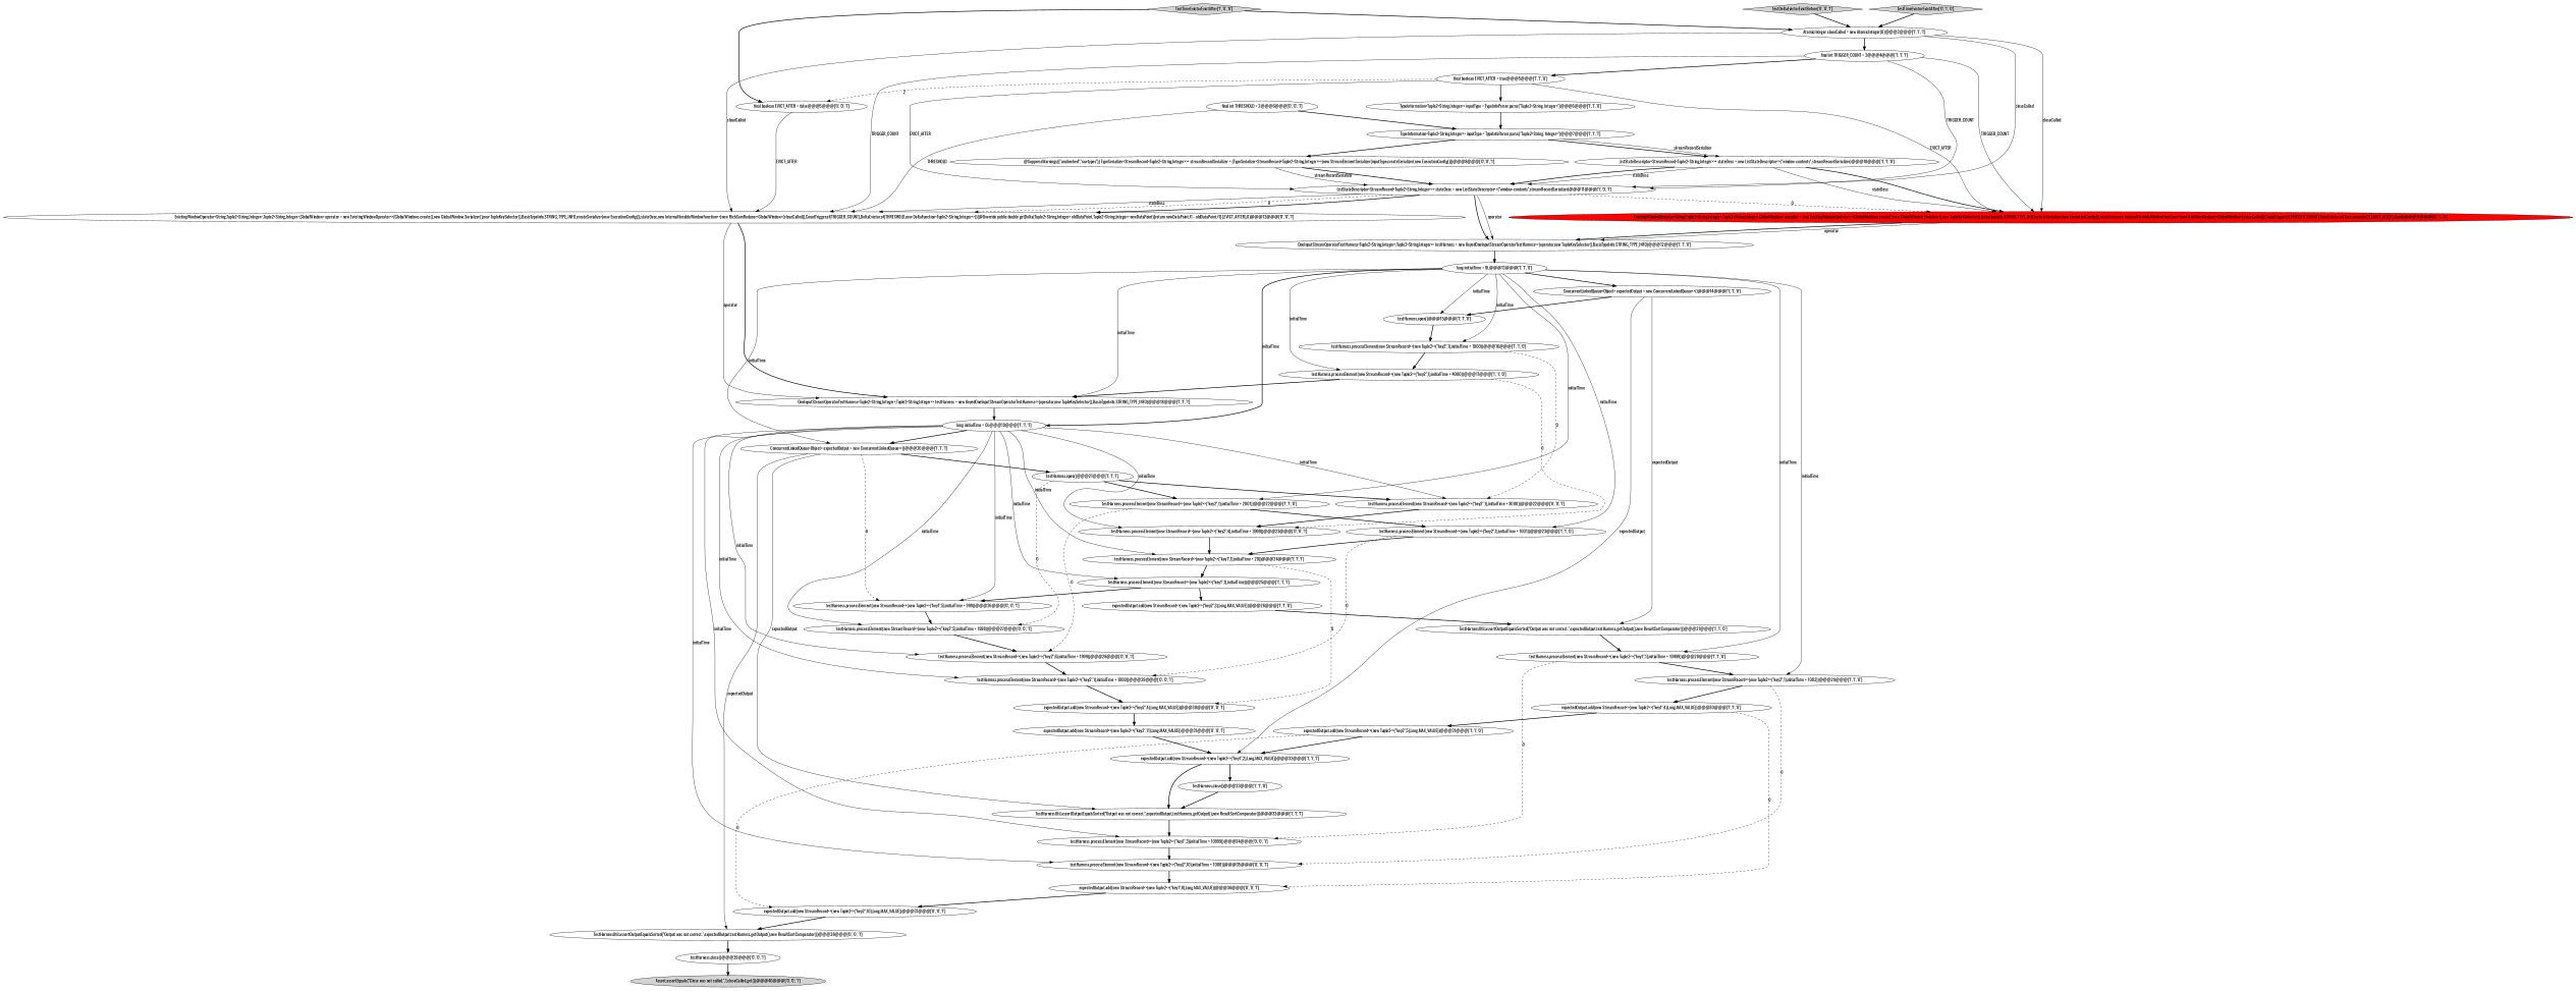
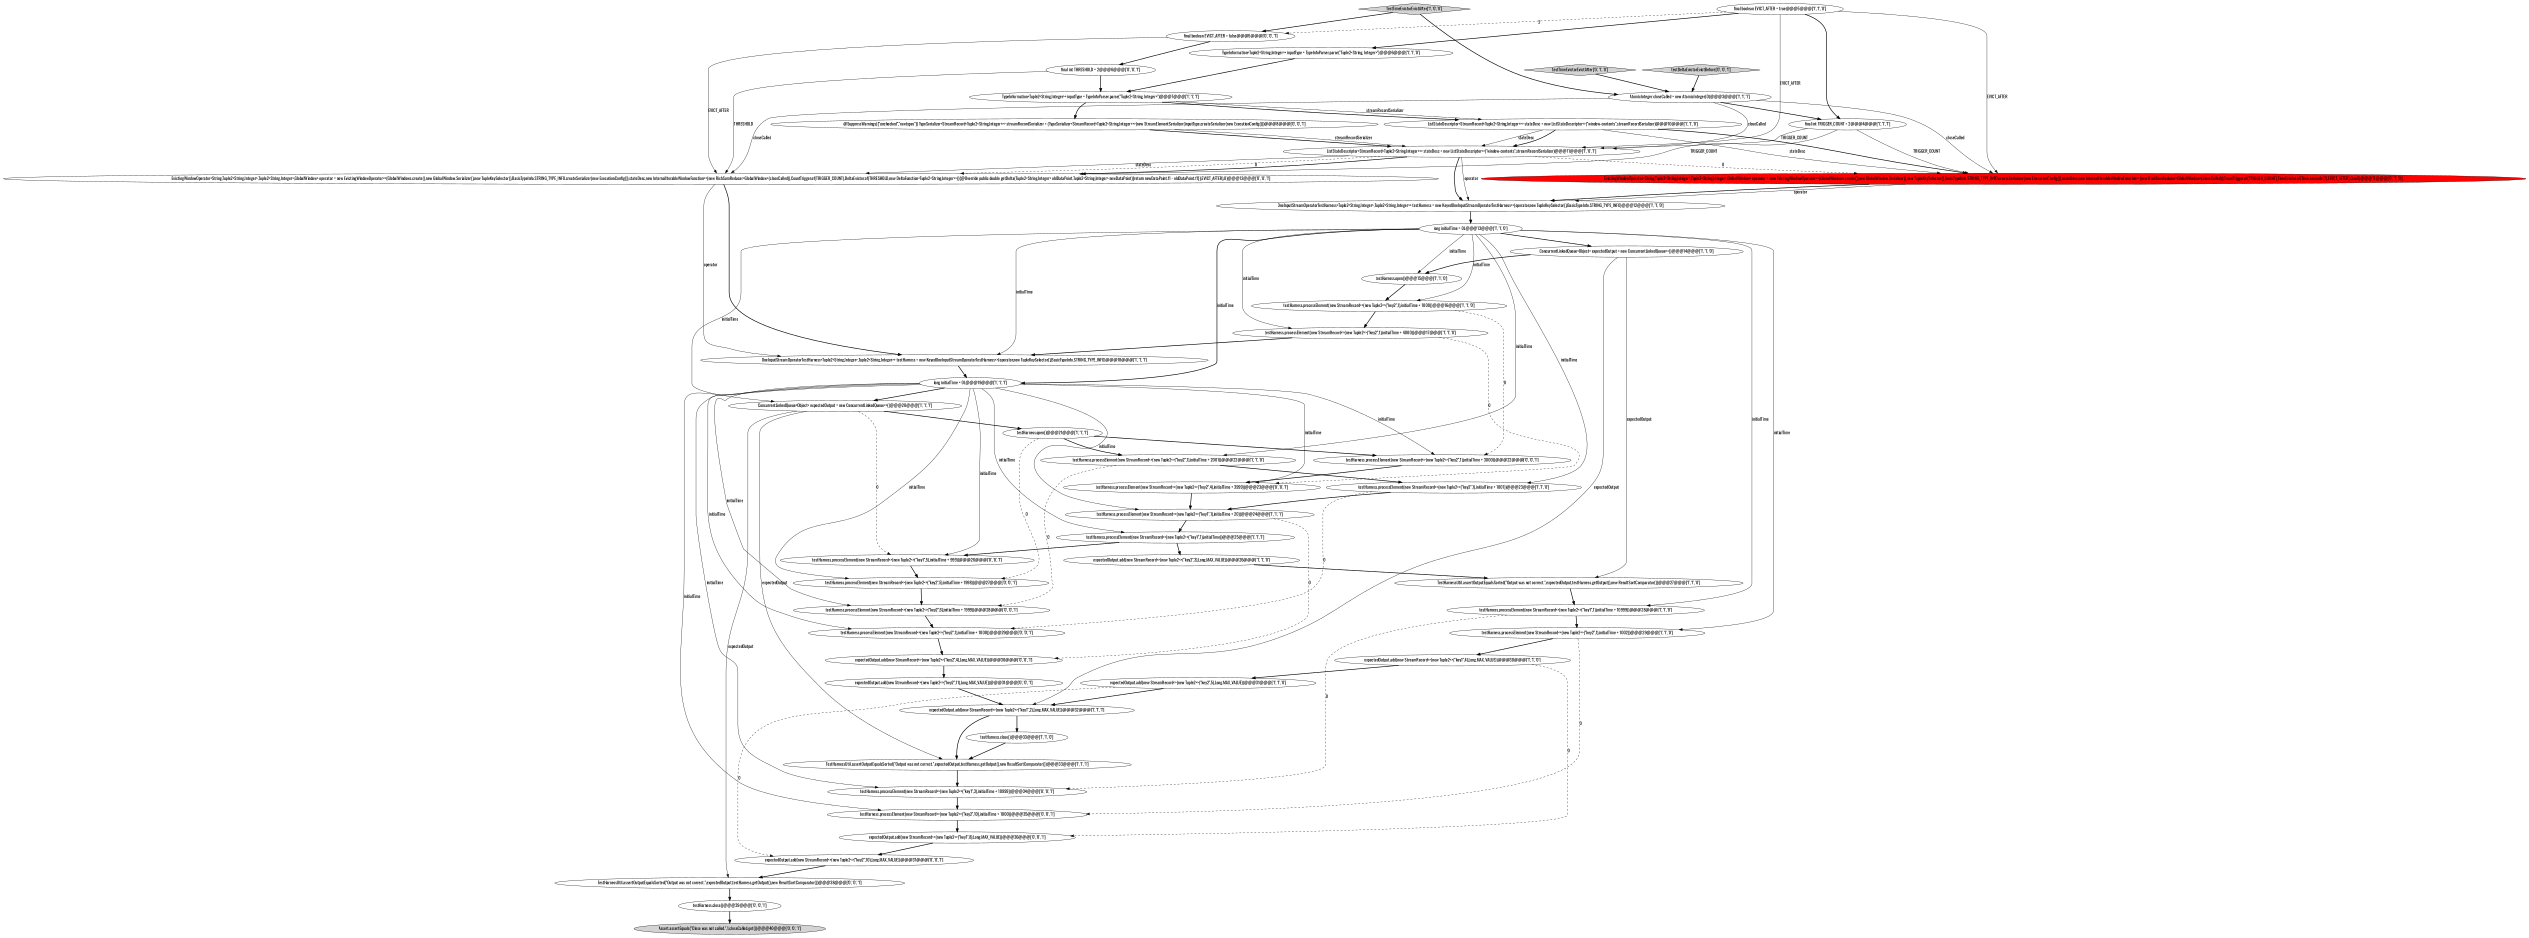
  digraph {
    fontname=Oswald
    node [fillcolor=white fontname=Oswald shape=ellipse style=filled]
    edge [fontname=Oswald style=bold]
    n1 [label="OneInputStreamOperatorTestHarness<Tuple2<String,Integer>,Tuple2<String,Integer>> testHarness = new KeyedOneInputStreamOperatorTestHarness<>(operator,new TupleKeySelector(),BasicTypeInfo.STRING_TYPE_INFO)@@@18@@@['1', '1', '1']"]
    n2 [label="long initialTime = 0L@@@19@@@['1', '1', '1']"]
    n3 [label="testHarness.processElement(new StreamRecord<>(new Tuple2<>(\"key2\",10),initialTime + 1000))@@@35@@@['0', '0', '1']"]
    n4 [label="testHarness.processElement(new StreamRecord<>(new Tuple2<>(\"key2\",5),initialTime + 1998))@@@27@@@['0', '0', '1']"]
    n5 [label="testHarness.processElement(new StreamRecord<>(new Tuple2<>(\"key2\",6),initialTime + 1999))@@@28@@@['0', '0', '1']"]
    n6 [label="testHarness.processElement(new StreamRecord<>(new Tuple2<>(\"key2\",1),initialTime + 1000))@@@29@@@['0', '0', '1']"]
    n7 [label="ConcurrentLinkedQueue<Object> expectedOutput = new ConcurrentLinkedQueue<>()@@@20@@@['1', '1', '1']"]
    n8 [label="testHarness.processElement(new StreamRecord<>(new Tuple2<>(\"key1\",5),initialTime + 999))@@@26@@@['0', '0', '1']"]
    n9 [label="testHarness.processElement(new StreamRecord<>(new Tuple2<>(\"key1\",1),initialTime))@@@25@@@['1', '1', '1']"]
    n10 [label="testHarness.processElement(new StreamRecord<>(new Tuple2<>(\"key1\",3),initialTime + 10999))@@@34@@@['0', '0', '1']"]
    n11 [label="testHarness.processElement(new StreamRecord<>(new Tuple2<>(\"key1\",1),initialTime + 20))@@@24@@@['1', '1', '1']"]
    n12 [label="testHarness.processElement(new StreamRecord<>(new Tuple2<>(\"key2\",1),initialTime + 3000))@@@22@@@['0', '0', '1']"]
    n13 [label="testHarness.processElement(new StreamRecord<>(new Tuple2<>(\"key2\",4),initialTime + 3999))@@@23@@@['0', '0', '1']"]
    n14 [label="expectedOutput.add(new StreamRecord<>(new Tuple2<>(\"key2\",11),Long.MAX_VALUE))@@@31@@@['0', '0', '1']"]
    n15 [label="expectedOutput.add(new StreamRecord<>(new Tuple2<>(\"key1\",2),Long.MAX_VALUE))@@@32@@@['1', '1', '1']"]
    n16 [label="TestHarnessUtil.assertOutputEqualsSorted(\"Output was not correct.\",expectedOutput,testHarness.getOutput(),new ResultSortComparator())@@@33@@@['1', '1', '1']"]
    n17 [label="testHarness.close()@@@33@@@['1', '1', '0']"]
    n18 [label="final int THRESHOLD = 2@@@6@@@['0', '0', '1']"]
    n19 [label="EvictingWindowOperator<String,Tuple2<String,Integer>,Tuple2<String,Integer>,GlobalWindow> operator = new EvictingWindowOperator<>(GlobalWindows.create(),new GlobalWindow.Serializer(),new TupleKeySelector(),BasicTypeInfo.STRING_TYPE_INFO.createSerializer(new ExecutionConfig()),stateDesc,new InternalIterableWindowFunction<>(new RichSumReducer<GlobalWindow>(closeCalled)),CountTrigger.of(TRIGGER_COUNT),DeltaEvictor.of(THRESHOLD,new DeltaFunction<Tuple2<String,Integer>>(){@Override public double getDelta(Tuple2<String,Integer> oldDataPoint,Tuple2<String,Integer> newDataPoint){return newDataPoint.f1 - oldDataPoint.f1}},EVICT_AFTER),0)@@@12@@@['0', '0', '1']"]
    n20 [label="TypeInformation<Tuple2<String,Integer>> inputType = TypeInfoParser.parse(\"Tuple2<String, Integer>\")@@@7@@@['1', '1', '1']"]
    n21 [label="ListStateDescriptor<StreamRecord<Tuple2<String,Integer>>> stateDesc = new ListStateDescriptor<>(\"window-contents\",streamRecordSerializer)@@@10@@@['1', '1', '0']"]
    n22 [label="@SuppressWarnings({\"unchecked\",\"rawtypes\"}) TypeSerializer<StreamRecord<Tuple2<String,Integer>>> streamRecordSerializer = (TypeSerializer<StreamRecord<Tuple2<String,Integer>>>)new StreamElementSerializer(inputType.createSerializer(new ExecutionConfig()))@@@8@@@['0', '0', '1']"]
    n23 [label="expectedOutput.add(new StreamRecord<>(new Tuple2<>(\"key2\",5),Long.MAX_VALUE))@@@31@@@['1', '1', '0']"]
    n24 [label="expectedOutput.add(new StreamRecord<>(new Tuple2<>(\"key2\",10),Long.MAX_VALUE))@@@37@@@['0', '0', '1']"]
    n25 [label="TestHarnessUtil.assertOutputEqualsSorted(\"Output was not correct.\",expectedOutput,testHarness.getOutput(),new ResultSortComparator())@@@38@@@['0', '0', '1']"]
    n26 [label="expectedOutput.add(new StreamRecord<>(new Tuple2<>(\"key1\",8),Long.MAX_VALUE))@@@36@@@['0', '0', '1']"]
    n27 [label="expectedOutput.add(new StreamRecord<>(new Tuple2<>(\"key2\",4),Long.MAX_VALUE))@@@30@@@['0', '0', '1']"]
    n28 [label="testHarness.open()@@@21@@@['1', '1', '1']"]
    n29 [label="testHarness.close()@@@39@@@['0', '0', '1']"]
    n30 [label="testHarness.processElement(new StreamRecord<>(new Tuple2<>(\"key2\",1),initialTime + 2001))@@@22@@@['1', '1', '0']"]
    n31 [label="OneInputStreamOperatorTestHarness<Tuple2<String,Integer>,Tuple2<String,Integer>> testHarness = new KeyedOneInputStreamOperatorTestHarness<>(operator,new TupleKeySelector(),BasicTypeInfo.STRING_TYPE_INFO)@@@12@@@['1', '1', '0']"]
    n32 [label="long initialTime = 0L@@@13@@@['1', '1', '0']"]
    n33 [label="testHarness.processElement(new StreamRecord<>(new Tuple2<>(\"key1\",1),initialTime + 10999))@@@28@@@['1', '1', '0']"]
    n34 [label="ConcurrentLinkedQueue<Object> expectedOutput = new ConcurrentLinkedQueue<>()@@@14@@@['1', '1', '0']"]
    n35 [label="testHarness.processElement(new StreamRecord<>(new Tuple2<>(\"key2\",1),initialTime + 4000))@@@17@@@['1', '1', '0']"]
    n36 [label="testHarness.processElement(new StreamRecord<>(new Tuple2<>(\"key2\",1),initialTime + 1000))@@@16@@@['1', '1', '0']"]
    n37 [label="testHarness.processElement(new StreamRecord<>(new Tuple2<>(\"key2\",1),initialTime + 1002))@@@29@@@['1', '1', '0']"]
    n38 [label="testHarness.processElement(new StreamRecord<>(new Tuple2<>(\"key2\",1),initialTime + 1001))@@@23@@@['1', '1', '0']"]
    n39 [label="testHarness.open()@@@15@@@['1', '1', '0']"]
    n40 [label="TestHarnessUtil.assertOutputEqualsSorted(\"Output was not correct.\",expectedOutput,testHarness.getOutput(),new ResultSortComparator())@@@27@@@['1', '1', '0']"]
    n41 [label="expectedOutput.add(new StreamRecord<>(new Tuple2<>(\"key1\",4),Long.MAX_VALUE))@@@30@@@['1', '1', '0']"]
    n42 [fillcolor=lightgray label="Assert.assertEquals(\"Close was not called.\",1,closeCalled.get())@@@40@@@['0', '0', '1']"]
    n43 [label="expectedOutput.add(new StreamRecord<>(new Tuple2<>(\"key2\",3),Long.MAX_VALUE))@@@26@@@['1', '1', '0']"]
    n44 [fillcolor=lightgray label="testTimeEvictorEvictAfter['0', '1', '0']" shape=diamond]
    n45 [label="AtomicInteger closeCalled = new AtomicInteger(0)@@@3@@@['1', '1', '1']"]
    n46 [label="ListStateDescriptor<StreamRecord<Tuple2<String,Integer>>> stateDesc = new ListStateDescriptor<>(\"window-contents\",streamRecordSerializer)@@@11@@@['1', '0', '1']"]
    n47 [label="final int TRIGGER_COUNT = 2@@@4@@@['1', '1', '1']"]
    n48 [fillcolor=red label="EvictingWindowOperator<String,Tuple2<String,Integer>,Tuple2<String,Integer>,GlobalWindow> operator = new EvictingWindowOperator<>(GlobalWindows.create(),new GlobalWindow.Serializer(),new TupleKeySelector(),BasicTypeInfo.STRING_TYPE_INFO.createSerializer(new ExecutionConfig()),stateDesc,new InternalIterableWindowFunction<>(new RichSumReducer<GlobalWindow>(closeCalled)),CountTrigger.of(TRIGGER_COUNT),TimeEvictor.of(Time.seconds(2),EVICT_AFTER),0,null)@@@11@@@['0', '1', '0']"]
    n49 [label="final boolean EVICT_AFTER = true@@@5@@@['1', '1', '0']"]
    n50 [label="final boolean EVICT_AFTER = false@@@5@@@['0', '0', '1']"]
    n51 [label="TypeInformation<Tuple2<String,Integer>> inputType = TypeInfoParser.parse(\"Tuple2<String, Integer>\")@@@6@@@['1', '1', '0']"]
    n52 [fillcolor=lightgray label="testDeltaEvictorEvictBefore['0', '0', '1']" shape=diamond]
    n53 [fillcolor=lightgray label="testTimeEvictorEvictAfter['1', '0', '0']" shape=diamond]
    n1 -> n2
    n2 -> n3 [label=initialTime style=solid]
    n2 -> n4 [label=initialTime style=solid]
    n2 -> n5 [label=initialTime style=solid]
    n2 -> n6 [label=initialTime style=solid]
    n2 -> n7
    n2 -> n8 [label=initialTime style=solid]
    n2 -> n9 [label=initialTime style=solid]
    n2 -> n10 [label=initialTime style=solid]
    n2 -> n11 [label=initialTime style=solid]
    n2 -> n12 [label=initialTime style=solid]
    n2 -> n13 [label=initialTime style=solid]
    n3 -> n26
    n4 -> n5
    n5 -> n6
    n6 -> n27
    n7 -> n8 [label=0 style=dashed]
    n7 -> n16 [label=expectedOutput style=solid]
    n7 -> n25 [label=expectedOutput style=solid]
    n7 -> n28
    n8 -> n4
    n9 -> n8
    n9 -> n43
    n10 -> n3
    n11 -> n9
    n11 -> n27 [label=0 style=dashed]
    n12 -> n13
    n13 -> n11
    n14 -> n15
    n15 -> n16
    n15 -> n17
    n16 -> n10
    n17 -> n16
    n18 -> n19 [label=THRESHOLD style=solid]
    n18 -> n20
    n19 -> n1 [label=operator style=solid]
    n19 -> n1
    n20 -> n21
    n20 -> n21 [label=streamRecordSerializer style=solid]
    n20 -> n22
    n21 -> n46 [label=stateDesc style=solid]
    n21 -> n46
    n21 -> n48
    n21 -> n48 [label=stateDesc style=solid]
    n22 -> n46
    n22 -> n46 [label=streamRecordSerializer style=solid]
    n23 -> n15
    n23 -> n24 [label=0 style=dashed]
    n24 -> n25
    n25 -> n29
    n26 -> n24
    n27 -> n14
    n28 -> n4 [label=0 style=dashed]
    n28 -> n12
    n28 -> n30
    n29 -> n42
    n30 -> n5 [label=0 style=dashed]
    n30 -> n38
    n31 -> n32
    n32 -> n1 [label=initialTime style=solid]
    n32 -> n2 [label=initialTime]
    n32 -> n7 [label=initialTime style=solid]
    n32 -> n30 [label=initialTime style=solid]
    n32 -> n33 [label=initialTime style=solid]
    n32 -> n34
    n32 -> n35 [label=initialTime style=solid]
    n32 -> n36 [label=initialTime style=solid]
    n32 -> n37 [label=initialTime style=solid]
    n32 -> n38 [label=initialTime style=solid]
    n32 -> n39 [label=initialTime style=solid]
    n33 -> n10 [label=0 style=dashed]
    n33 -> n37
    n34 -> n15 [label=expectedOutput style=solid]
    n34 -> n39
    n34 -> n40 [label=expectedOutput style=solid]
    n35 -> n1
    n35 -> n13 [label=0 style=dashed]
    n36 -> n12 [label=0 style=dashed]
    n36 -> n35
    n37 -> n3 [label=0 style=dashed]
    n37 -> n41
    n38 -> n6 [label=0 style=dashed]
    n38 -> n11
    n39 -> n36
    n40 -> n33
    n41 -> n23
    n41 -> n26 [label=0 style=dashed]
    n43 -> n40
    n44 -> n45
    n45 -> n19 [label=closeCalled style=solid]
    n45 -> n46 [label=closeCalled style=solid]
    n45 -> n47
    n45 -> n48 [label=closeCalled style=solid]
    n46 -> n19 [label=stateDesc style=solid]
    n46 -> n19 [label=0 style=dashed]
    n46 -> n19
    n46 -> n31
    n46 -> n31 [label=operator style=solid]
    n46 -> n48 [label=0 style=dashed]
    n47 -> n19 [label=TRIGGER_COUNT style=solid]
    n47 -> n46 [label=TRIGGER_COUNT style=solid]
    n47 -> n48 [label=TRIGGER_COUNT style=solid]
-   n47 -> n49
+   n49 -> n47
    n48 -> n31
    n48 -> n31 [label=operator style=solid]
    n49 -> n46 [label=EVICT_AFTER style=solid]
    n49 -> n48 [label=EVICT_AFTER style=solid]
    n49 -> n50 [label=2 style=dashed]
    n49 -> n51
+   n50 -> n18
    n50 -> n19 [label=EVICT_AFTER style=solid]
    n51 -> n20
    n52 -> n45
    n53 -> n45
    n53 -> n50
  }
